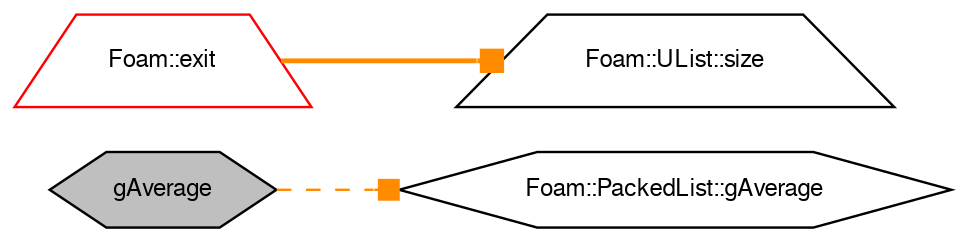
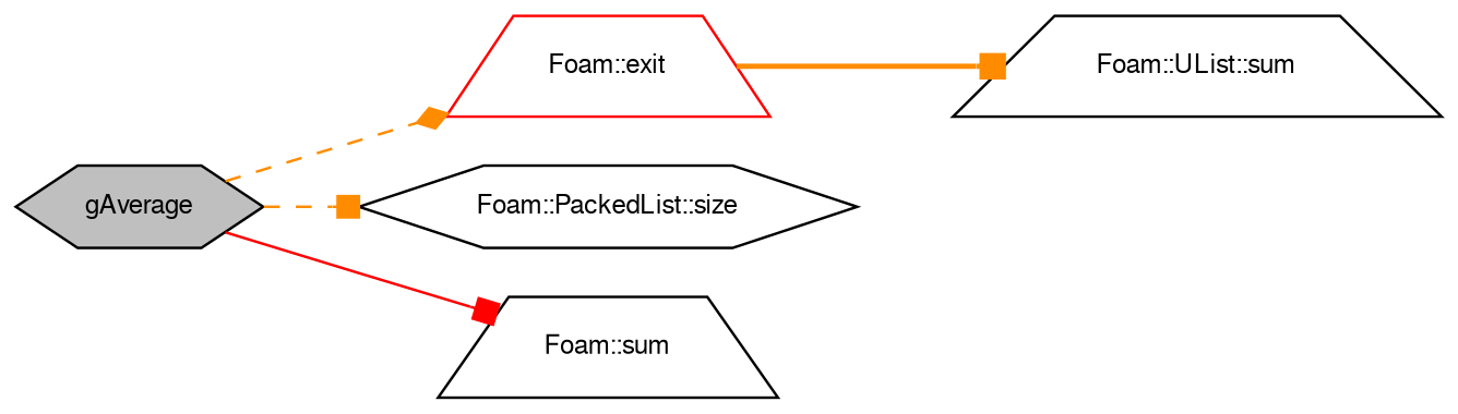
  digraph {
    rankdir=LR
    node [color=black fontname=FreeSans fontsize=10 shape=trapezium]
    edge [arrowhead=box color=darkorange fontname=FreeSans fontsize=10 labelfontname=FreeSans labelfontsize=10 style=dashed]
    n1 [fillcolor=grey75 fontcolor=black height=0.2 label=gAverage shape=hexagon style=filled width=0.4]
    n2 [color=red height=0.2 label="Foam::exit" width=0.4]
-   n3 [height=0.2 label="Foam::PackedList::gAverage" shape=hexagon width=0.4]
-   n5 [height=0.2 label="Foam::UList::size" width=0.4]
+   n3 [height=0.2 label="Foam::PackedList::size" shape=hexagon width=0.4]
+   n4 [height=0.2 label="Foam::sum" width=0.4]
+   n5 [height=0.2 label="Foam::UList::sum" width=0.4]
+   n1 -> n2 [arrowhead=diamond]
    n1 -> n3
+   n1 -> n4 [color=red style=solid]
    n2 -> n5 [style=bold]
  }
